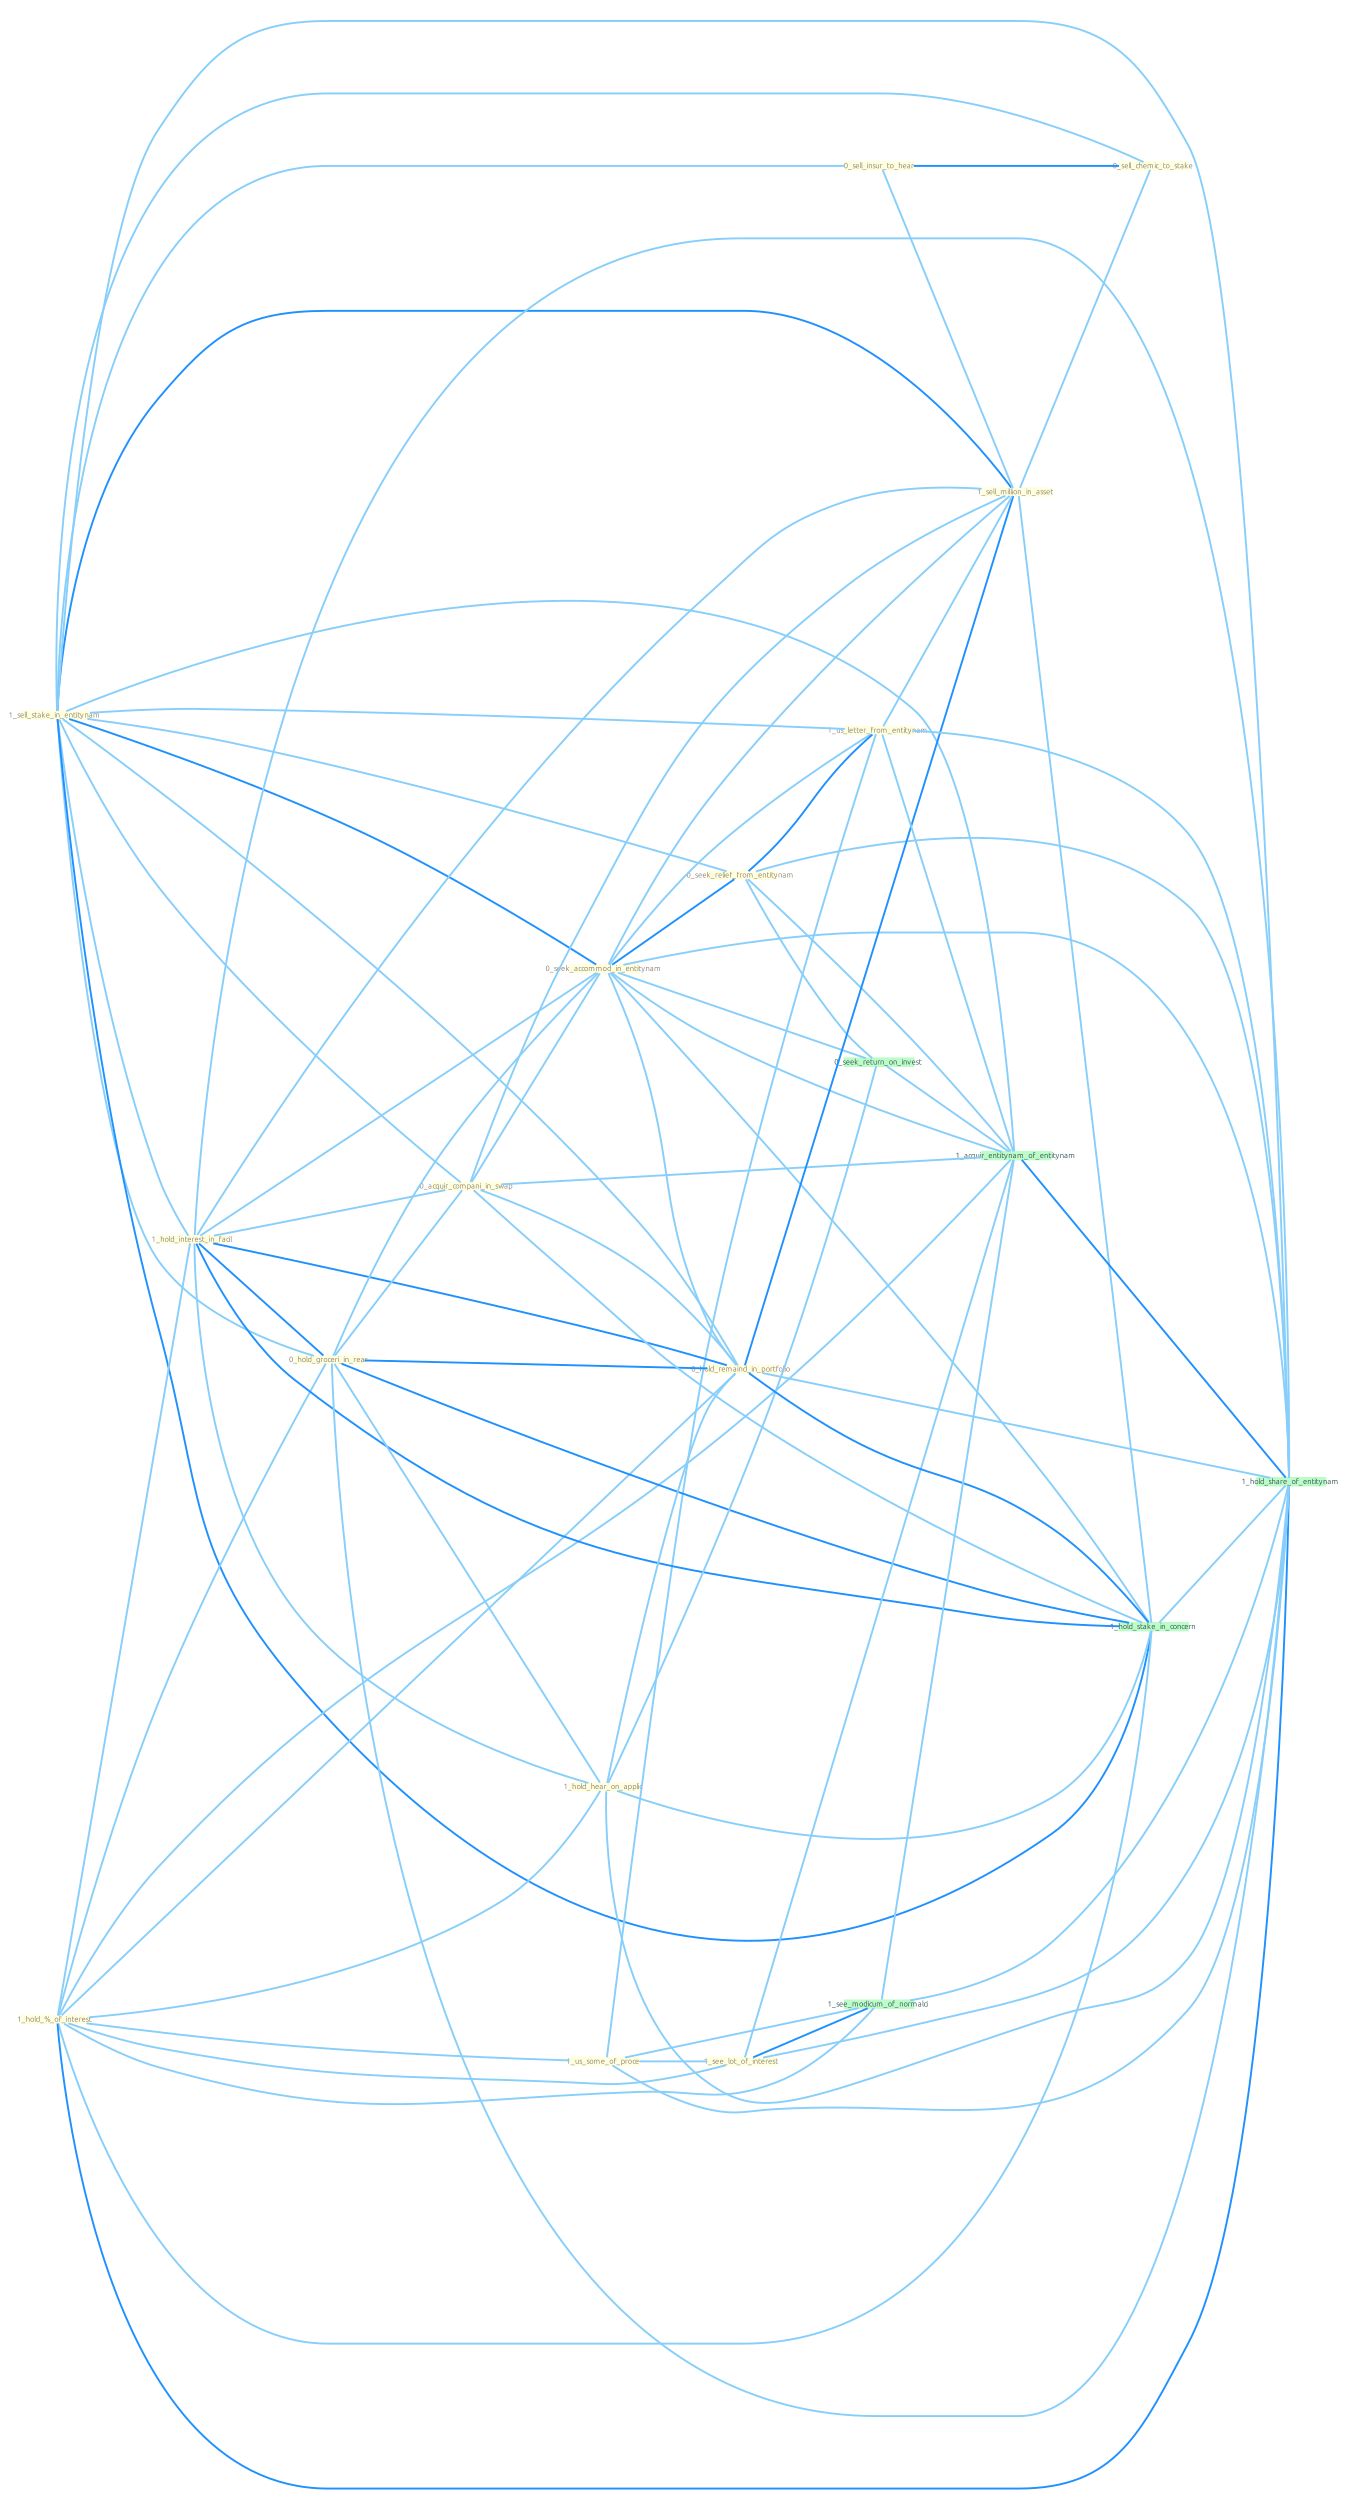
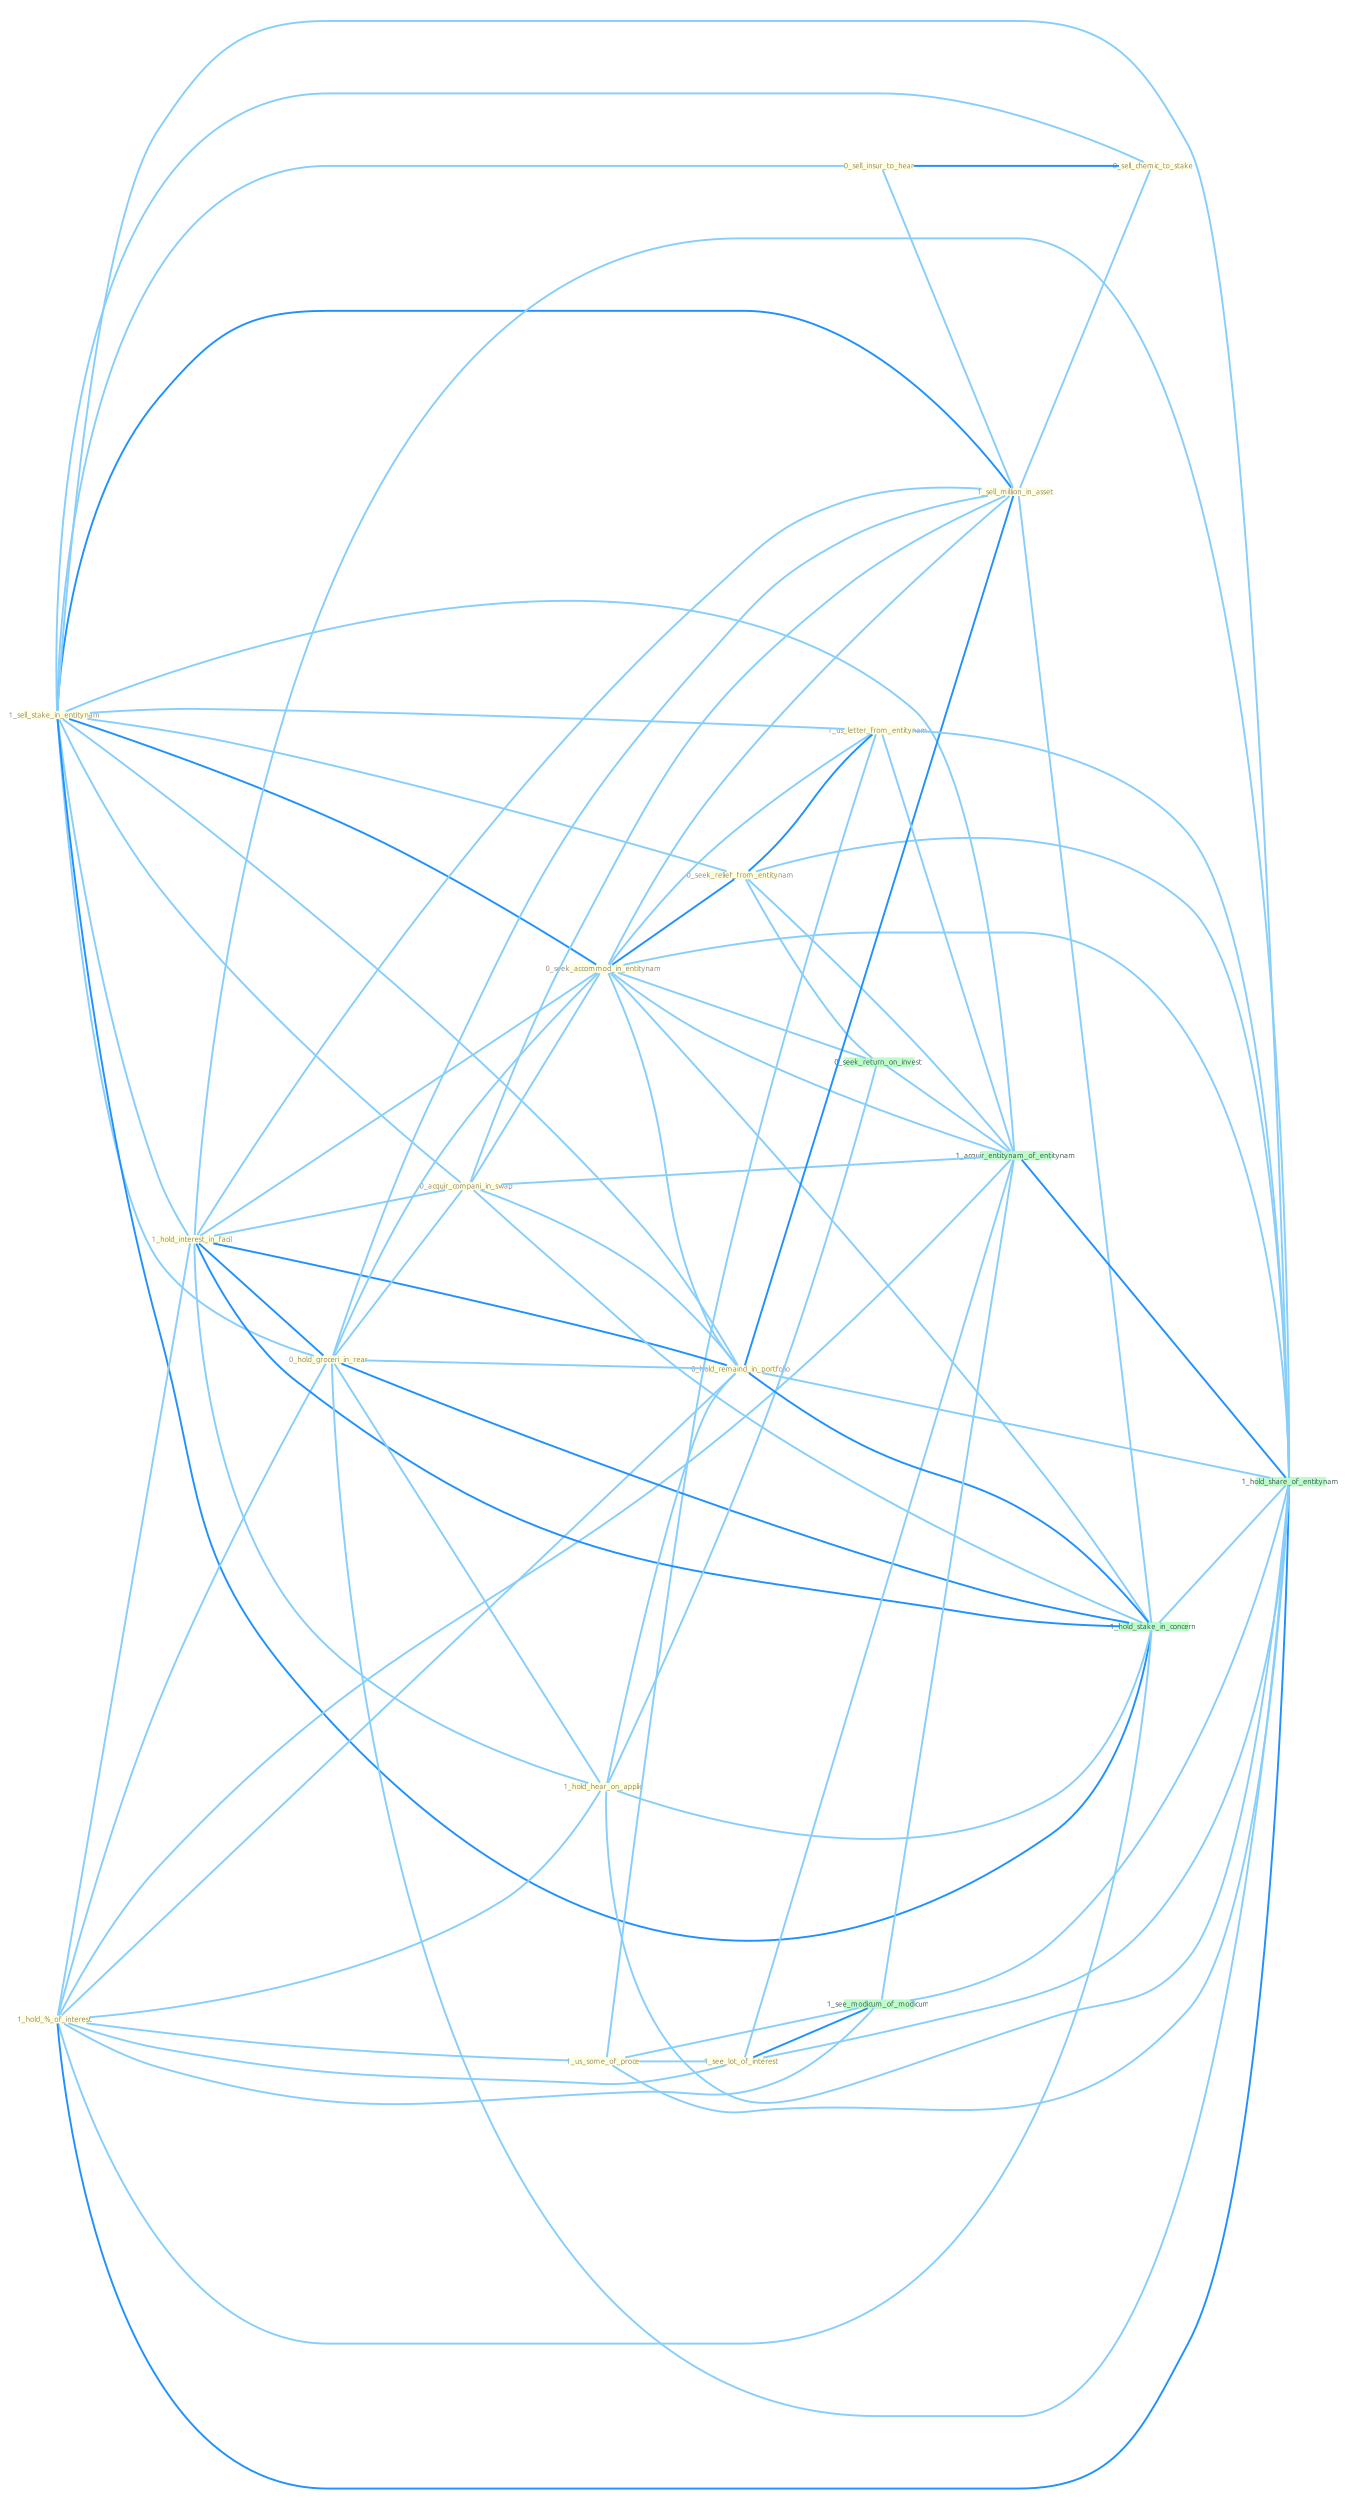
  graph {
    fontname=Ubuntu
    rankdir=LR
    node [color="#ffffe0" fixedsize=true fontcolor="#8b7d6b" fontname=Ubuntu fontsize=4 shape=polygon style=filled]
    edge [color="#87cefa" fontname=Ubuntu w=1]
    "1_sell_stake_in_entitynam " [height=.06 width=.5]
    n2 [height=.06 label="1_hold_%_of_interest" width=.5]
    "1_us_some_of_proce " [height=.06 width=.5]
    "1_hold_interest_in_facil " [height=.06 width=.5]
    "0_hold_groceri_in_rear " [height=.06 width=.5]
    n6 [height=.06 label="0_sell_insur_to_hear" width=.5]
    "0_acquir_compani_in_swap " [height=.06 width=.5]
    "0_seek_accommod_in_entitynam " [height=.06 width=.5]
    "1_hold_hear_on_applic " [height=.06 width=.5]
    "1_see_lot_of_interest " [height=.06 width=.5]
    "0_seek_relief_from_entitynam " [height=.06 width=.5]
    "0_hold_remaind_in_portfolio " [height=.06 width=.5]
    "1_sell_million_in_asset " [height=.06 width=.5]
    "1_us_letter_from_entitynam " [height=.06 width=.5]
    n15 [height=.06 label="0_sell_chemic_to_stake" width=.5]
    "1_hold_stake_in_concern " [color="#BDFCC9" fontcolor="#2f4f4f" height=.06 width=.5]
    "1_acquir_entitynam_of_entitynam " [color="#BDFCC9" fontcolor="#2f4f4f" height=.06 width=.5]
    "1_hold_share_of_entitynam " [color="#BDFCC9" fontcolor="#2f4f4f" height=.06 width=.5]
-   "1_see_modicum_of_normalci " [color="#BDFCC9" fontcolor="#2f4f4f" height=.06 width=.5]
+   "1_see_modicum_of_normalci " [color="#BDFCC9" fontcolor="#2f4f4f" height=.06 width=.5 label="1_see_modicum_of_modicum"]
    "0_seek_return_on_invest " [color="#BDFCC9" fontcolor="#2f4f4f" height=.06 width=.5]
    subgraph sub_1 {
      "1_sell_stake_in_entitynam "
      n2
      "1_us_some_of_proce "
      "1_hold_interest_in_facil "
      "0_hold_groceri_in_rear "
      n6
      "0_acquir_compani_in_swap "
      "0_seek_accommod_in_entitynam "
      "1_hold_hear_on_applic "
      "1_see_lot_of_interest "
      "0_seek_relief_from_entitynam "
      "0_hold_remaind_in_portfolio "
      "1_sell_million_in_asset "
      "1_us_letter_from_entitynam "
      n15
    }
    subgraph sub_2 {
    }
    "1_sell_stake_in_entitynam " -- "1_hold_interest_in_facil "
    "1_sell_stake_in_entitynam " -- "0_hold_groceri_in_rear "
    "1_sell_stake_in_entitynam " -- n6
    "1_sell_stake_in_entitynam " -- "0_acquir_compani_in_swap "
    "1_sell_stake_in_entitynam " -- "0_seek_accommod_in_entitynam " [color="#1e90ff" w=2]
    "1_sell_stake_in_entitynam " -- "0_seek_relief_from_entitynam "
    "1_sell_stake_in_entitynam " -- "0_hold_remaind_in_portfolio "
    "1_sell_stake_in_entitynam " -- "1_sell_million_in_asset " [color="#1e90ff" w=2]
    "1_sell_stake_in_entitynam " -- "1_us_letter_from_entitynam "
    "1_sell_stake_in_entitynam " -- n15
    "1_sell_stake_in_entitynam " -- "1_hold_stake_in_concern " [color="#1e90ff" w=2]
    "1_sell_stake_in_entitynam " -- "1_acquir_entitynam_of_entitynam "
    "1_sell_stake_in_entitynam " -- "1_hold_share_of_entitynam "
    n2 -- "1_us_some_of_proce "
    n2 -- "1_hold_interest_in_facil "
    n2 -- "0_hold_groceri_in_rear "
    n2 -- "1_hold_hear_on_applic "
    n2 -- "1_see_lot_of_interest "
    n2 -- "0_hold_remaind_in_portfolio "
    n2 -- "1_hold_stake_in_concern "
    n2 -- "1_acquir_entitynam_of_entitynam "
    n2 -- "1_hold_share_of_entitynam " [color="#1e90ff" w=2]
    n2 -- "1_see_modicum_of_normalci "
    "1_us_some_of_proce " -- "1_see_lot_of_interest "
    "1_us_some_of_proce " -- "1_us_letter_from_entitynam "
    "1_us_some_of_proce " -- "1_hold_share_of_entitynam "
    "1_us_some_of_proce " -- "1_see_modicum_of_normalci "
    "1_hold_interest_in_facil " -- "0_hold_groceri_in_rear " [color="#1e90ff" w=2]
    "1_hold_interest_in_facil " -- "0_acquir_compani_in_swap "
    "1_hold_interest_in_facil " -- "0_seek_accommod_in_entitynam "
    "1_hold_interest_in_facil " -- "1_hold_hear_on_applic "
    "1_hold_interest_in_facil " -- "0_hold_remaind_in_portfolio " [color="#1e90ff" w=2]
    "1_hold_interest_in_facil " -- "1_sell_million_in_asset "
    "1_hold_interest_in_facil " -- "1_hold_stake_in_concern " [color="#1e90ff" w=2]
    "1_hold_interest_in_facil " -- "1_hold_share_of_entitynam "
    "0_hold_groceri_in_rear " -- "0_acquir_compani_in_swap "
    "0_hold_groceri_in_rear " -- "0_seek_accommod_in_entitynam "
    "0_hold_groceri_in_rear " -- "1_hold_hear_on_applic "
-   "0_hold_groceri_in_rear " -- "0_hold_remaind_in_portfolio " [color="#1e90ff" w=2]
-   "1_us_letter_from_entitynam " -- "1_sell_million_in_asset "
+   "0_hold_groceri_in_rear " -- "0_hold_remaind_in_portfolio " [w=2]
+   "0_hold_groceri_in_rear " -- "1_sell_million_in_asset "
    "0_hold_groceri_in_rear " -- "1_hold_stake_in_concern " [color="#1e90ff" w=2]
    "0_hold_groceri_in_rear " -- "1_hold_share_of_entitynam "
    n6 -- "1_sell_million_in_asset "
    n6 -- n15 [color="#1e90ff" w=2]
    "0_acquir_compani_in_swap " -- "0_seek_accommod_in_entitynam "
    "0_acquir_compani_in_swap " -- "0_hold_remaind_in_portfolio "
    "0_acquir_compani_in_swap " -- "1_sell_million_in_asset "
    "0_acquir_compani_in_swap " -- "1_hold_stake_in_concern "
    "0_acquir_compani_in_swap " -- "1_acquir_entitynam_of_entitynam "
    "0_seek_accommod_in_entitynam " -- "0_seek_relief_from_entitynam " [color="#1e90ff" w=2]
    "0_seek_accommod_in_entitynam " -- "0_hold_remaind_in_portfolio "
    "0_seek_accommod_in_entitynam " -- "1_sell_million_in_asset "
    "0_seek_accommod_in_entitynam " -- "1_us_letter_from_entitynam "
    "0_seek_accommod_in_entitynam " -- "1_hold_stake_in_concern "
    "0_seek_accommod_in_entitynam " -- "1_acquir_entitynam_of_entitynam "
    "0_seek_accommod_in_entitynam " -- "1_hold_share_of_entitynam "
    "0_seek_accommod_in_entitynam " -- "0_seek_return_on_invest "
    "1_hold_hear_on_applic " -- "0_hold_remaind_in_portfolio "
    "1_hold_hear_on_applic " -- "1_hold_stake_in_concern "
    "1_hold_hear_on_applic " -- "1_hold_share_of_entitynam "
    "1_hold_hear_on_applic " -- "0_seek_return_on_invest "
    "1_see_lot_of_interest " -- "1_acquir_entitynam_of_entitynam "
    "1_see_lot_of_interest " -- "1_hold_share_of_entitynam "
    "1_see_lot_of_interest " -- "1_see_modicum_of_normalci " [color="#1e90ff" w=2]
    "0_seek_relief_from_entitynam " -- "1_us_letter_from_entitynam " [color="#1e90ff" w=2]
    "0_seek_relief_from_entitynam " -- "1_acquir_entitynam_of_entitynam "
    "0_seek_relief_from_entitynam " -- "1_hold_share_of_entitynam "
    "0_seek_relief_from_entitynam " -- "0_seek_return_on_invest "
    "0_hold_remaind_in_portfolio " -- "1_sell_million_in_asset " [color="#1e90ff"]
    "0_hold_remaind_in_portfolio " -- "1_hold_stake_in_concern " [color="#1e90ff" w=2]
    "0_hold_remaind_in_portfolio " -- "1_hold_share_of_entitynam "
    "1_sell_million_in_asset " -- n15
    "1_sell_million_in_asset " -- "1_hold_stake_in_concern "
    "1_us_letter_from_entitynam " -- "1_acquir_entitynam_of_entitynam "
    "1_us_letter_from_entitynam " -- "1_hold_share_of_entitynam "
    "1_hold_stake_in_concern " -- "1_hold_share_of_entitynam "
    "1_acquir_entitynam_of_entitynam " -- "1_hold_share_of_entitynam " [color="#1e90ff" w=2]
    "1_see_modicum_of_normalci " -- "1_acquir_entitynam_of_entitynam "
    "1_see_modicum_of_normalci " -- "1_hold_share_of_entitynam "
    "0_seek_return_on_invest " -- "1_acquir_entitynam_of_entitynam "
  }
